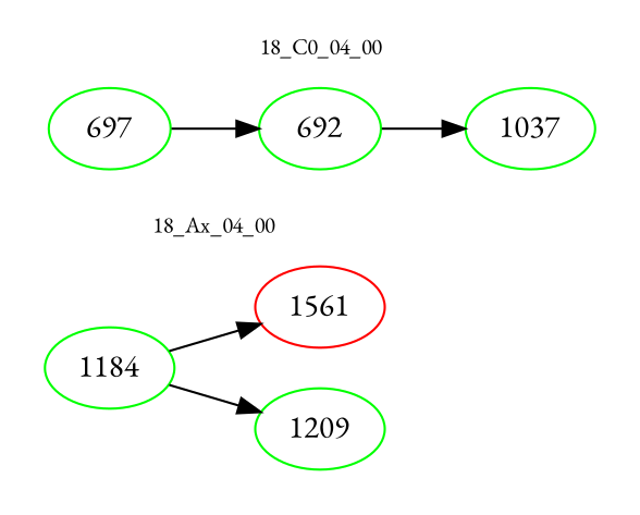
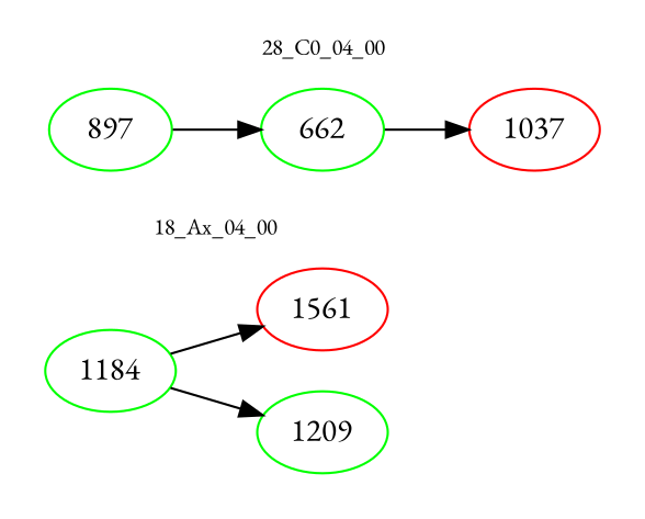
  digraph {
    fontname="EB Garamond"
    rankdir=LR
    node [color=green fontname="EB Garamond"]
    edge [color=black fontname="EB Garamond"]
    n1 [label=1184]
    n2 [label=1209]
    n3 [color=red label=1561]
-   n4 [label=692]
-   n5 [label=1037]
-   n6 [label=697]
+   n4 [label=662]
+   n5 [color=red label=1037]
+   n6 [label=897]
    subgraph cluster_1 {
      color=white
      fontsize=10
      label="18_Ax_04_00"
      n1
      n2
      n3
    }
    subgraph cluster_2 {
      color=white
      fontsize=10
-     label="18_C0_04_00"
+     label="28_C0_04_00"
      n4
      n5
      n6
    }
    n1 -> n2
    n1 -> n3
    n4 -> n5
    n6 -> n4
  }
